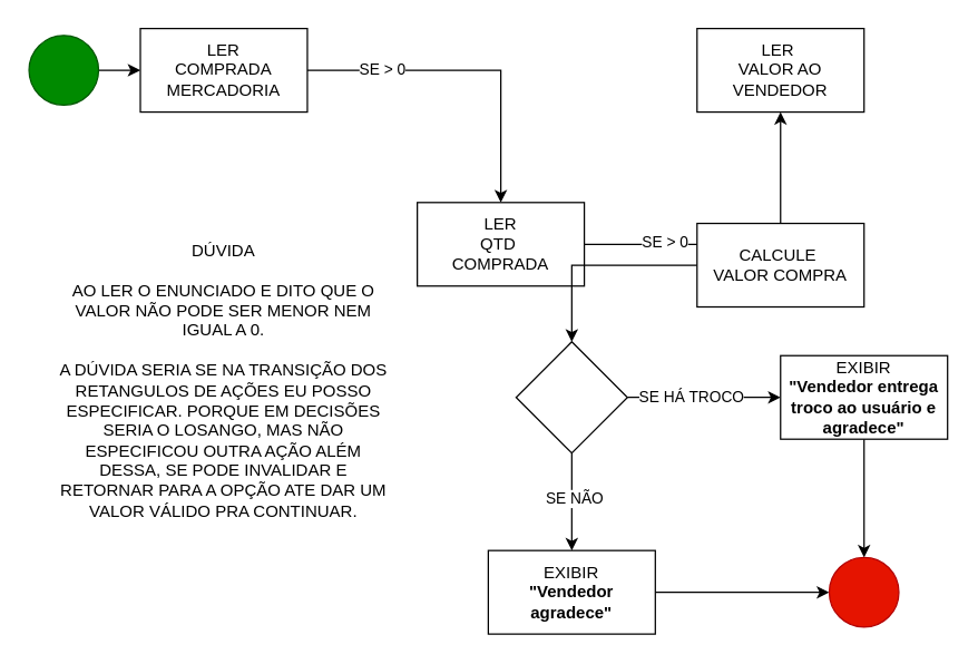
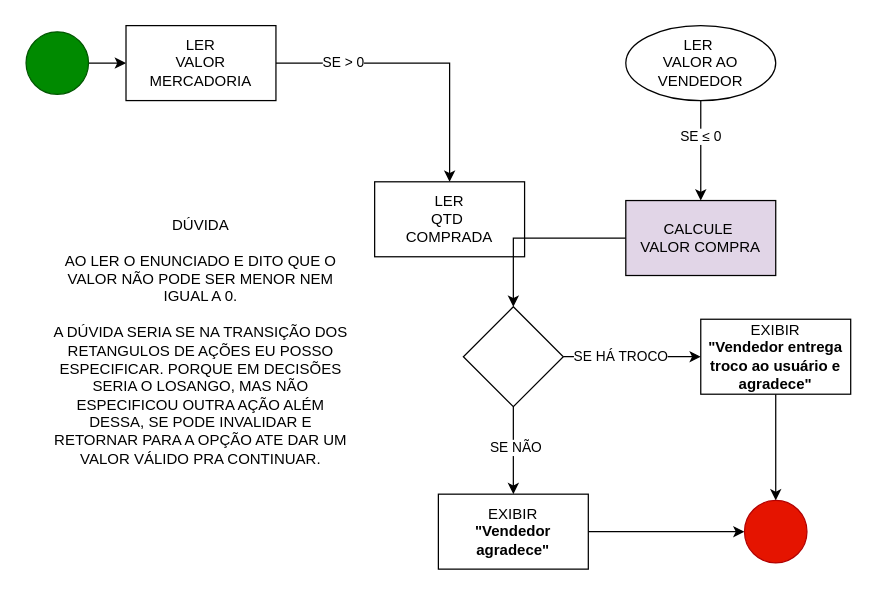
  <mxCell id="0" />
  <mxCell id="1" parent="0" />
  <mxCell id="2" value="" style="edgeStyle=orthogonalEdgeStyle;rounded=0;orthogonalLoop=1;jettySize=auto;html=1;" edge="1" parent="1" source="3" target="6"><mxGeometry relative="1" as="geometry" /></mxCell>
  <mxCell id="3" value="" style="ellipse;whiteSpace=wrap;html=1;aspect=fixed;fillColor=#008a00;fontColor=#ffffff;strokeColor=#005700;" vertex="1" parent="1"><mxGeometry x="20" y="25" width="50" height="50" as="geometry" /></mxCell>
  <mxCell id="4" value="" style="edgeStyle=orthogonalEdgeStyle;rounded=0;orthogonalLoop=1;jettySize=auto;html=1;" edge="1" parent="1" source="6" target="9"><mxGeometry relative="1" as="geometry" /></mxCell>
  <mxCell id="5" value="SE &amp;gt; 0" style="edgeLabel;html=1;align=center;verticalAlign=middle;resizable=0;points=[];fontColor=#000000;" vertex="1" connectable="0" parent="4"><mxGeometry x="-0.729" y="1" relative="1" as="geometry"><mxPoint x="21" as="offset" /></mxGeometry></mxCell>
- <mxCell id="6" value="LER&lt;br&gt;COMPRADA MERCADORIA" style="whiteSpace=wrap;html=1;" vertex="1" parent="1"><mxGeometry x="100" y="20" width="120" height="60" as="geometry" /></mxCell>
- <mxCell id="7" value="" style="edgeStyle=orthogonalEdgeStyle;rounded=0;orthogonalLoop=1;jettySize=auto;html=1;" edge="1" parent="1" source="9" target="12"><mxGeometry relative="1" as="geometry" /></mxCell>
- <mxCell id="8" value="SE &amp;gt; 0" style="edgeLabel;html=1;align=center;verticalAlign=middle;resizable=0;points=[];fontColor=#000000;" vertex="1" connectable="0" parent="7"><mxGeometry x="-0.681" y="2" relative="1" as="geometry"><mxPoint x="19" as="offset" /></mxGeometry></mxCell>
+ <mxCell id="6" value="LER&lt;br&gt;VALOR MERCADORIA" style="whiteSpace=wrap;html=1;" vertex="1" parent="1"><mxGeometry x="100" y="20" width="120" height="60" as="geometry" /></mxCell>
  <mxCell id="9" value="LER&lt;br&gt;QTD&amp;nbsp;&lt;br&gt;COMPRADA" style="whiteSpace=wrap;html=1;" vertex="1" parent="1"><mxGeometry x="299" y="145" width="120" height="60" as="geometry" /></mxCell>
- <mxCell id="12" value="LER&amp;nbsp;&lt;br&gt;VALOR AO VENDEDOR" style="whiteSpace=wrap;html=1;" vertex="1" parent="1"><mxGeometry x="500" y="20" width="120" height="60" as="geometry" /></mxCell>
+ <mxCell id="10" value="" style="edgeStyle=orthogonalEdgeStyle;rounded=0;orthogonalLoop=1;jettySize=auto;html=1;" edge="1" parent="1" source="12" target="14"><mxGeometry relative="1" as="geometry" /></mxCell>
+ <mxCell id="11" value="SE ≤ 0" style="edgeLabel;html=1;align=center;verticalAlign=middle;resizable=0;points=[];fontColor=#000000;" vertex="1" connectable="0" parent="10"><mxGeometry x="-0.292" y="1" relative="1" as="geometry"><mxPoint x="-2" as="offset" /></mxGeometry></mxCell>
+ <mxCell id="12" value="LER&amp;nbsp;&lt;br&gt;VALOR AO VENDEDOR" style="ellipse;whiteSpace=wrap;html=1;" vertex="1" parent="1"><mxGeometry x="500" y="20" width="120" height="60" as="geometry" /></mxCell>
  <mxCell id="13" value="" style="edgeStyle=orthogonalEdgeStyle;rounded=0;orthogonalLoop=1;jettySize=auto;html=1;" edge="1" parent="1" source="14" target="19"><mxGeometry relative="1" as="geometry" /></mxCell>
- <mxCell id="14" value="CALCULE&amp;nbsp;&lt;br&gt;VALOR COMPRA" style="whiteSpace=wrap;html=1;" vertex="1" parent="1"><mxGeometry x="500" y="160" width="120" height="60" as="geometry" /></mxCell>
+ <mxCell id="14" value="CALCULE&amp;nbsp;&lt;br&gt;VALOR COMPRA" style="whiteSpace=wrap;html=1;fillColor=#e1d5e7;" vertex="1" parent="1"><mxGeometry x="500" y="160" width="120" height="60" as="geometry" /></mxCell>
  <mxCell id="15" value="" style="edgeStyle=orthogonalEdgeStyle;rounded=0;orthogonalLoop=1;jettySize=auto;html=1;" edge="1" parent="1" source="19" target="21"><mxGeometry relative="1" as="geometry" /></mxCell>
  <mxCell id="16" value="SE HÁ TROCO" style="edgeLabel;html=1;align=center;verticalAlign=middle;resizable=0;points=[];fontColor=#000000;" vertex="1" connectable="0" parent="15"><mxGeometry x="-0.739" y="1" relative="1" as="geometry"><mxPoint x="31" as="offset" /></mxGeometry></mxCell>
  <mxCell id="17" value="" style="edgeStyle=orthogonalEdgeStyle;rounded=0;orthogonalLoop=1;jettySize=auto;html=1;" edge="1" parent="1" source="19" target="23"><mxGeometry relative="1" as="geometry" /></mxCell>
  <mxCell id="18" value="SE NÃO" style="edgeLabel;html=1;align=center;verticalAlign=middle;resizable=0;points=[];fontColor=#000000;" vertex="1" connectable="0" parent="17"><mxGeometry x="0.219" y="1" relative="1" as="geometry"><mxPoint y="-11" as="offset" /></mxGeometry></mxCell>
  <mxCell id="19" value="" style="rhombus;whiteSpace=wrap;html=1;" vertex="1" parent="1"><mxGeometry x="370" y="245" width="80" height="80" as="geometry" /></mxCell>
  <mxCell id="20" value="" style="edgeStyle=orthogonalEdgeStyle;rounded=0;orthogonalLoop=1;jettySize=auto;html=1;fontColor=#000000;" edge="1" parent="1" source="21" target="24"><mxGeometry relative="1" as="geometry" /></mxCell>
  <mxCell id="21" value="EXIBIR&lt;br&gt;&lt;b&gt;&quot;Vendedor entrega troco ao usuário e agradece&quot;&lt;/b&gt;" style="whiteSpace=wrap;html=1;" vertex="1" parent="1"><mxGeometry x="560" y="255" width="120" height="60" as="geometry" /></mxCell>
  <mxCell id="22" value="" style="edgeStyle=orthogonalEdgeStyle;rounded=0;orthogonalLoop=1;jettySize=auto;html=1;fontColor=#000000;" edge="1" parent="1" source="23" target="24"><mxGeometry relative="1" as="geometry" /></mxCell>
  <mxCell id="23" value="EXIBIR&lt;br&gt;&lt;b&gt;&quot;Vendedor agradece&quot;&lt;/b&gt;" style="whiteSpace=wrap;html=1;" vertex="1" parent="1"><mxGeometry x="350" y="395" width="120" height="60" as="geometry" /></mxCell>
  <mxCell id="24" value="" style="ellipse;whiteSpace=wrap;html=1;aspect=fixed;fontColor=#ffffff;fillColor=#e51400;strokeColor=#B20000;" vertex="1" parent="1"><mxGeometry x="595" y="400" width="50" height="50" as="geometry" /></mxCell>
  <mxCell id="25" value="DÚVIDA&lt;br&gt;&lt;br&gt;AO LER O ENUNCIADO E DITO QUE O VALOR NÃO PODE SER MENOR NEM IGUAL A 0.&lt;br&gt;&lt;br&gt;A DÚVIDA SERIA SE NA TRANSIÇÃO DOS RETANGULOS DE AÇÕES EU POSSO ESPECIFICAR. PORQUE EM DECISÕES SERIA O LOSANGO, MAS NÃO ESPECIFICOU OUTRA AÇÃO ALÉM DESSA, SE PODE INVALIDAR E RETORNAR PARA A OPÇÃO ATE DAR UM VALOR VÁLIDO PRA CONTINUAR." style="text;strokeColor=none;align=center;fillColor=none;html=1;verticalAlign=middle;whiteSpace=wrap;rounded=0;fontColor=#000000;" vertex="1" parent="1"><mxGeometry x="40" y="165" width="240" height="215" as="geometry" /></mxCell>
